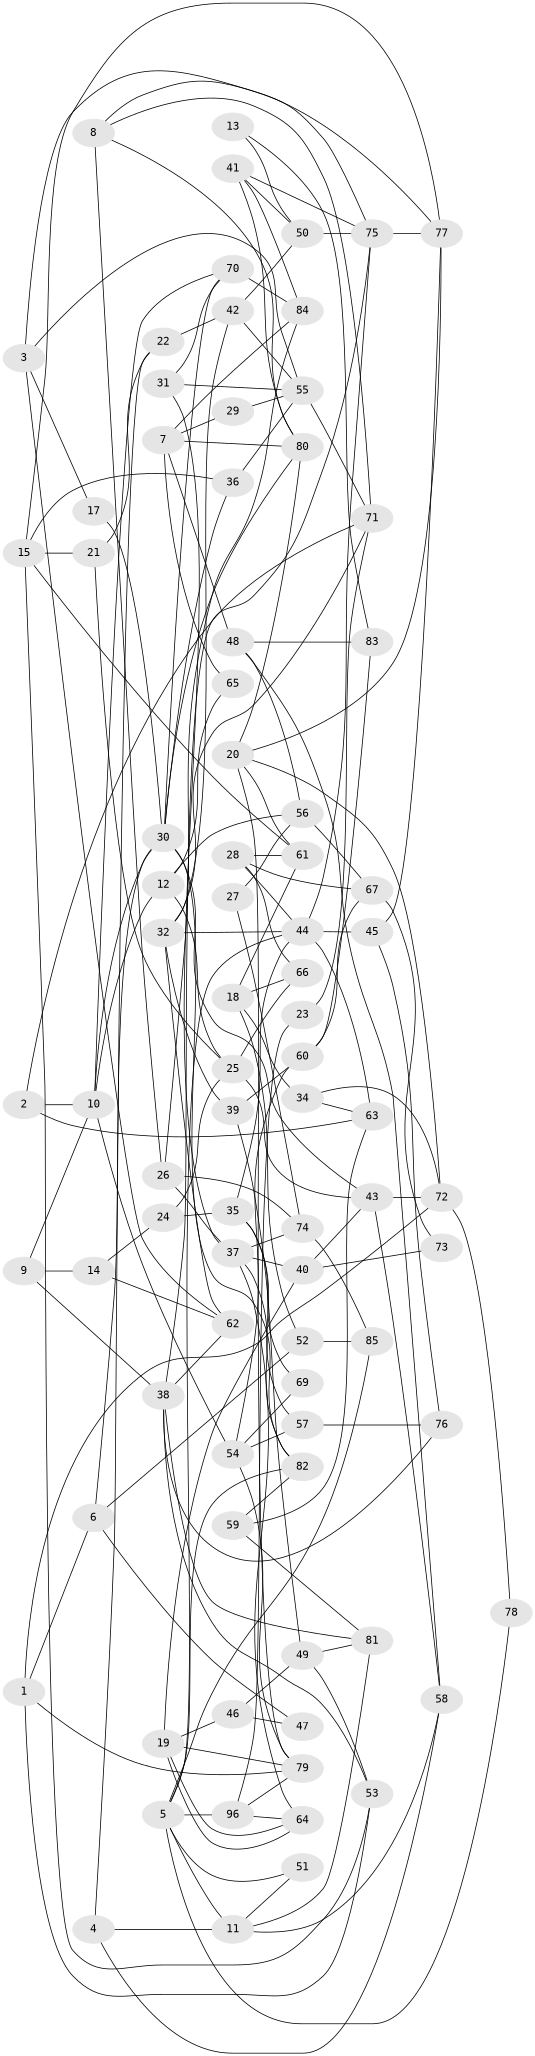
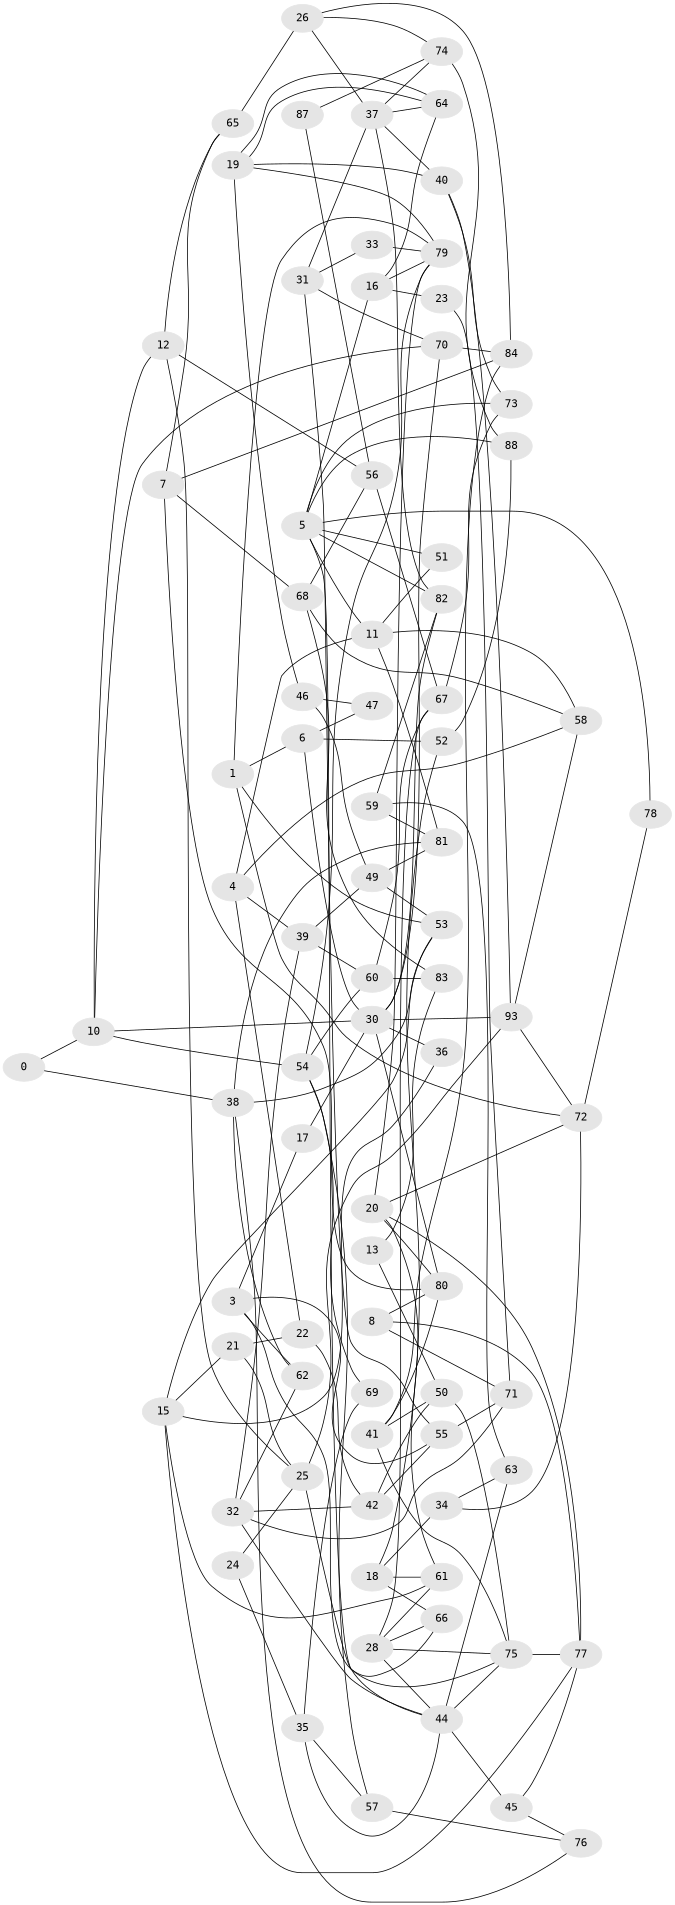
  graph {
    fontname="DejaVu Sans Mono"
    rankdir=LR
    node [color=gray90 fontname="DejaVu Sans Mono" style=filled]
    edge [fontname="DejaVu Sans Mono"]
    1
    6
    53
    72
    79
    30
    47
    52
    78
-   2
    10
    63
    71
    12
    54
    70
    3
    17
    55
    62
    75
    77
    4
    11
    22
    39
    58
    51
    81
    42
    49
    60
    5
-   16 [label=96]
+   16
    44
    73
    82
-   85
+   85 [label=88]
    23
    64
    45
    80
    36
-   43
+   43 [label=93]
    7
-   29
-   48
+   48 [label=68]
    65
    84
    56
    83
    8
    26
    37
    74
    50
-   9
-   14
+   9 [label=0]
    38
    24
    76
    25
    57
    69
    66
    67
    13
    35
    15
    21
    61
    18
    34
    19
    40
    46
    20
-   27
+   27 [label=87]
    28
    31
+   33
    32
    41
    59
    1 -- 6
    1 -- 53
    1 -- 72
    1 -- 79
    6 -- 30
    6 -- 47
    6 -- 52
    72 -- 78
    30 -- 70
    30 -- 82
    30 -- 80
    30 -- 36
    30 -- 43
    52 -- 85
-   2 -- 10
-   2 -- 63
-   2 -- 71
    10 -- 30
    10 -- 12
    10 -- 54
    10 -- 70
    12 -- 65
    12 -- 56
    12 -- 25
    54 -- 79
    54 -- 60
    54 -- 57
    54 -- 69
    70 -- 84
    3 -- 17
    3 -- 55
    3 -- 62
    3 -- 75
    17 -- 30
    55 -- 71
    75 -- 77
    4 -- 11
    4 -- 22
+   4 -- 39
    4 -- 58
    11 -- 58
    11 -- 51
    11 -- 81
    22 -- 42
    39 -- 49
    39 -- 60
    42 -- 55
    42 -- 50
    49 -- 53
    49 -- 81
    60 -- 83
    60 -- 67
    5 -- 78
    5 -- 11
    5 -- 51
    5 -- 16
    5 -- 44
+   5 -- 73
    5 -- 82
    5 -- 85
    16 -- 79
    16 -- 23
    16 -- 64
    44 -- 63
    44 -- 75
    44 -- 45
    23 -- 71
    45 -- 77
    45 -- 76
-   36 -- 55
    43 -- 72
    43 -- 58
    7 -- 80
-   7 -- 29
    7 -- 48
    7 -- 65
    7 -- 84
-   29 -- 55
    48 -- 58
    48 -- 56
    48 -- 83
    56 -- 67
    8 -- 71
    8 -- 77
    8 -- 80
-   8 -- 26
+   65 -- 26
    26 -- 84
    26 -- 37
    26 -- 74
    37 -- 82
    37 -- 64
    37 -- 74
    37 -- 40
    74 -- 85
    50 -- 75
    9 -- 10
-   9 -- 14
    9 -- 38
-   14 -- 62
-   14 -- 24
    38 -- 53
    38 -- 62
-   38 -- 75
+   28 -- 75
    38 -- 81
    38 -- 76
    24 -- 25
    24 -- 35
    25 -- 43
    25 -- 66
    57 -- 76
    67 -- 73
    13 -- 83
    13 -- 50
    35 -- 44
    35 -- 57
    35 -- 69
    15 -- 53
    15 -- 77
    15 -- 36
    15 -- 21
    15 -- 61
    21 -- 22
    21 -- 25
    18 -- 52
    18 -- 66
    18 -- 61
    18 -- 34
    34 -- 72
    34 -- 63
    19 -- 79
    19 -- 64
    19 -- 64
    19 -- 40
    19 -- 46
    40 -- 73
    40 -- 43
    46 -- 47
    46 -- 49
    20 -- 72
    20 -- 79
    20 -- 77
    20 -- 80
    20 -- 61
    27 -- 56
    27 -- 74
    28 -- 44
    28 -- 66
    28 -- 67
    28 -- 61
    31 -- 70
    31 -- 55
    31 -- 37
+   31 -- 33
+   33 -- 79
    32 -- 71
    32 -- 62
    32 -- 39
    32 -- 42
    32 -- 44
    41 -- 75
    41 -- 80
    41 -- 84
    41 -- 50
    59 -- 63
    59 -- 81
    59 -- 82
  }
